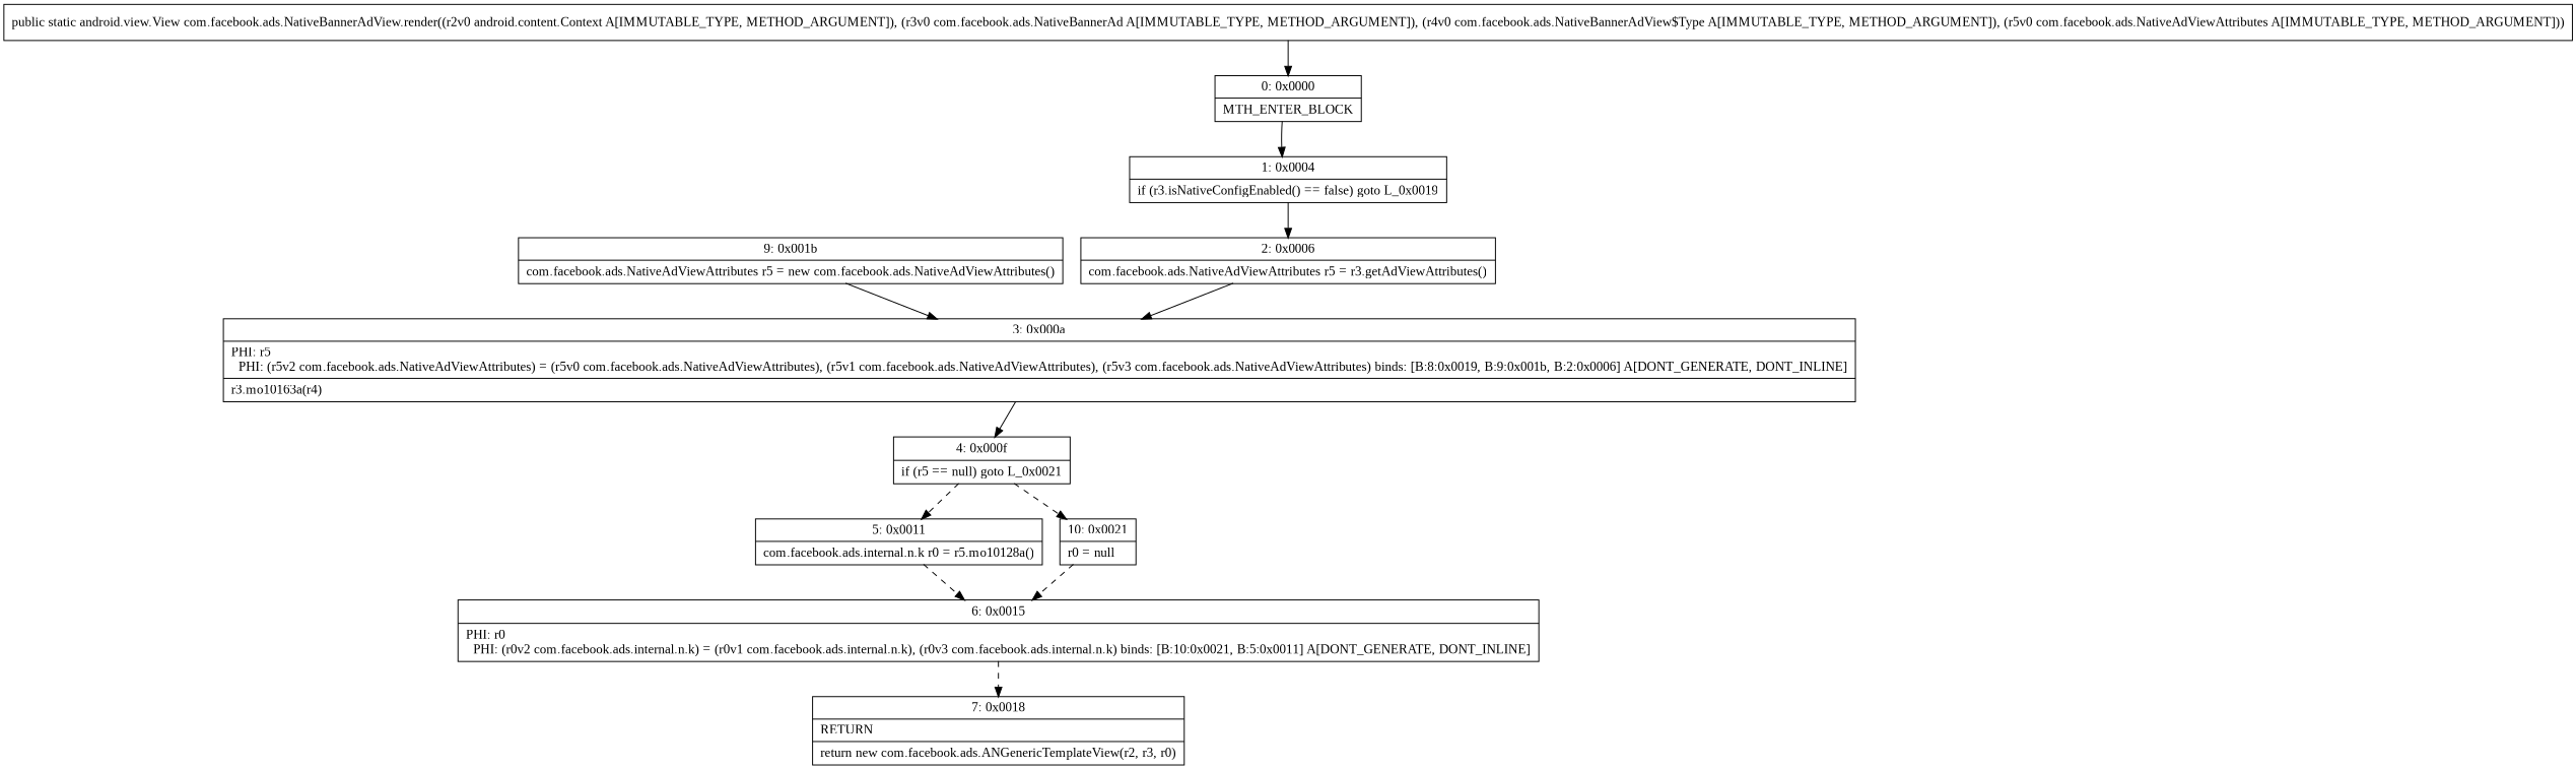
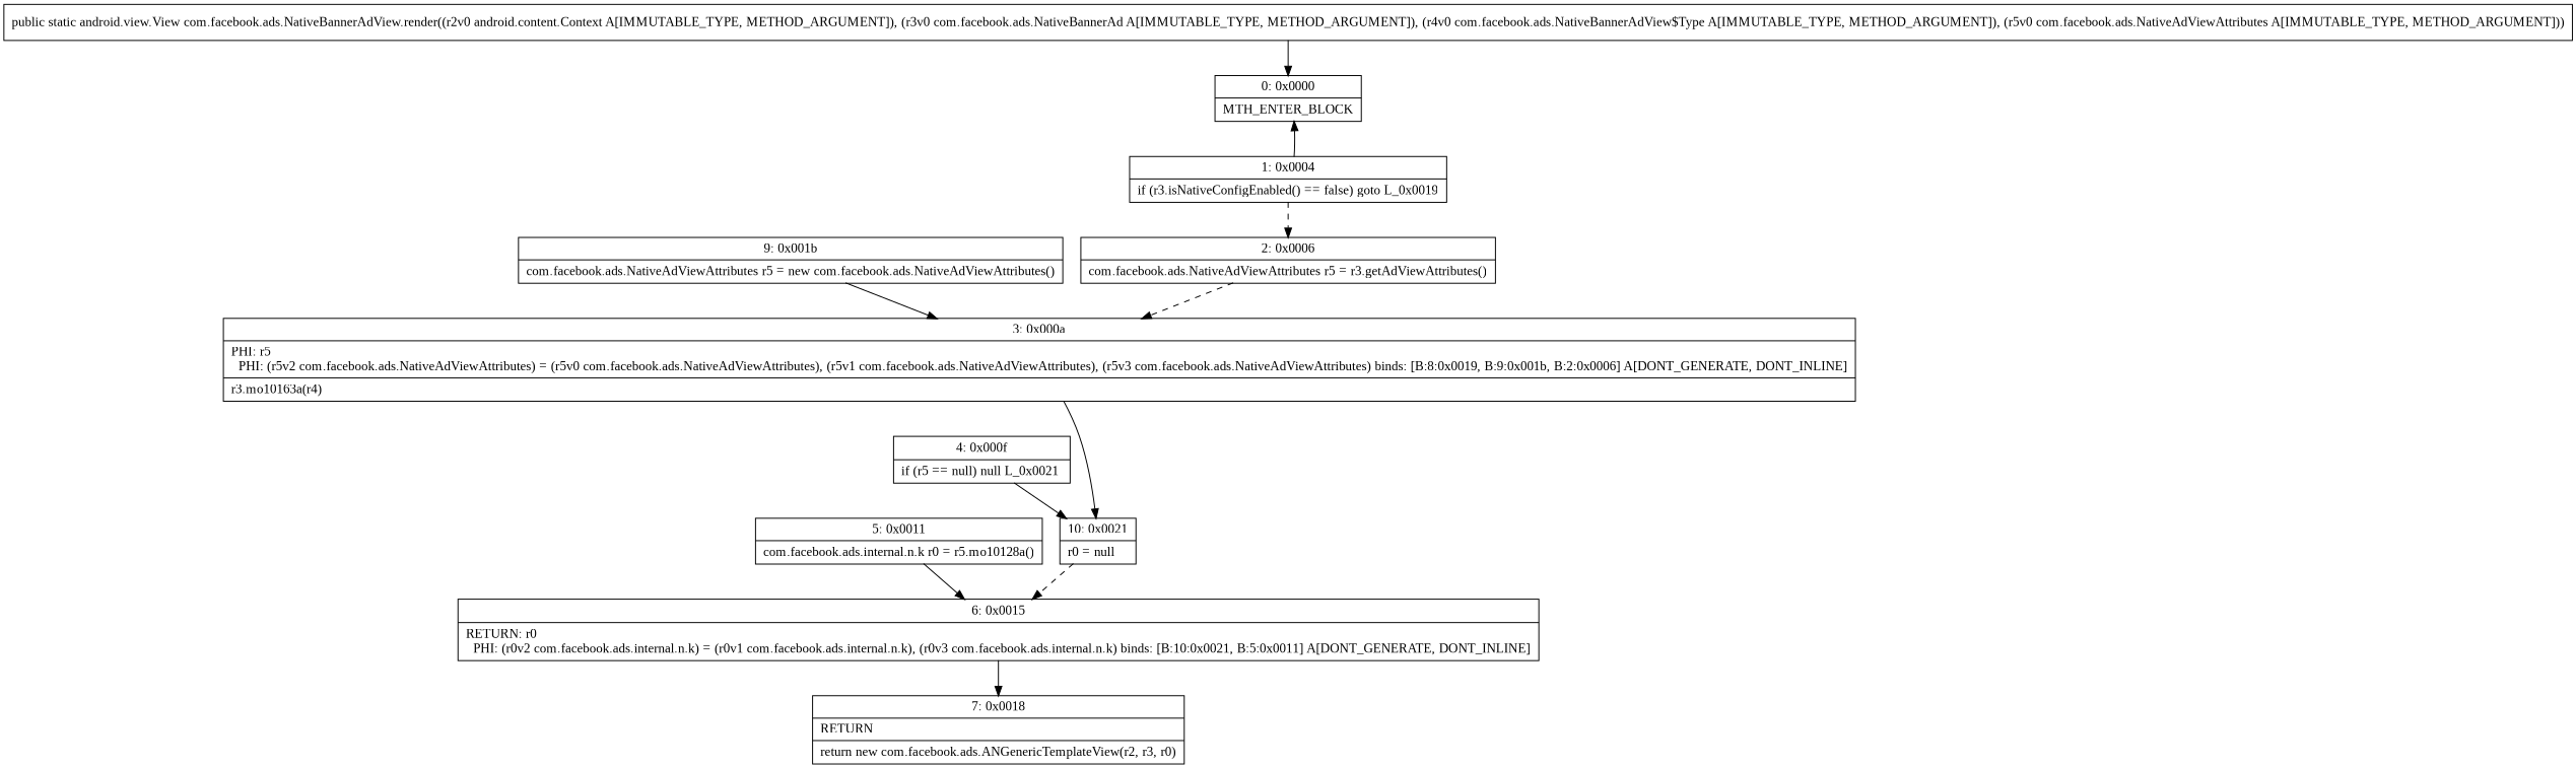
  digraph {
    fontname="Liberation Serif"
    node [fontname="Liberation Serif" shape=record]
    edge [fontname="Liberation Serif"]
    n1 [label="{0\:\ 0x0000|MTH_ENTER_BLOCK\l}"]
    n2 [label="{1\:\ 0x0004|if (r3.isNativeConfigEnabled() == false) goto L_0x0019\l}"]
    n3 [label="{2\:\ 0x0006|com.facebook.ads.NativeAdViewAttributes r5 = r3.getAdViewAttributes()\l}"]
    n4 [label="{3\:\ 0x000a|PHI: r5 \l  PHI: (r5v2 com.facebook.ads.NativeAdViewAttributes) = (r5v0 com.facebook.ads.NativeAdViewAttributes), (r5v1 com.facebook.ads.NativeAdViewAttributes), (r5v3 com.facebook.ads.NativeAdViewAttributes) binds: [B:8:0x0019, B:9:0x001b, B:2:0x0006] A[DONT_GENERATE, DONT_INLINE]\l|r3.mo10163a(r4)\l}"]
-   n5 [label="{4\:\ 0x000f|if (r5 == null) goto L_0x0021\l}"]
+   n5 [label="{4\:\ 0x000f|if (r5 == null) null L_0x0021\l}"]
    n6 [label="{5\:\ 0x0011|com.facebook.ads.internal.n.k r0 = r5.mo10128a()\l}"]
    n7 [label="{10\:\ 0x0021|r0 = null\l}"]
-   n8 [label="{6\:\ 0x0015|PHI: r0 \l  PHI: (r0v2 com.facebook.ads.internal.n.k) = (r0v1 com.facebook.ads.internal.n.k), (r0v3 com.facebook.ads.internal.n.k) binds: [B:10:0x0021, B:5:0x0011] A[DONT_GENERATE, DONT_INLINE]\l}"]
+   n8 [label="{6\:\ 0x0015|RETURN: r0 \l  PHI: (r0v2 com.facebook.ads.internal.n.k) = (r0v1 com.facebook.ads.internal.n.k), (r0v3 com.facebook.ads.internal.n.k) binds: [B:10:0x0021, B:5:0x0011] A[DONT_GENERATE, DONT_INLINE]\l}"]
    n9 [label="{7\:\ 0x0018|RETURN\l|return new com.facebook.ads.ANGenericTemplateView(r2, r3, r0)\l}"]
    n10 [label="{9\:\ 0x001b|com.facebook.ads.NativeAdViewAttributes r5 = new com.facebook.ads.NativeAdViewAttributes()\l}"]
    n11 [label="{public static android.view.View com.facebook.ads.NativeBannerAdView.render((r2v0 android.content.Context A[IMMUTABLE_TYPE, METHOD_ARGUMENT]), (r3v0 com.facebook.ads.NativeBannerAd A[IMMUTABLE_TYPE, METHOD_ARGUMENT]), (r4v0 com.facebook.ads.NativeBannerAdView$Type A[IMMUTABLE_TYPE, METHOD_ARGUMENT]), (r5v0 com.facebook.ads.NativeAdViewAttributes A[IMMUTABLE_TYPE, METHOD_ARGUMENT])) }"]
-   n1 -> n2
-   n2 -> n3 [style=solid]
-   n3 -> n4
-   n4 -> n5
-   n5 -> n6 [style=dashed]
-   n5 -> n7 [style=dashed]
-   n6 -> n8 [style=dashed]
+   n2 -> n1
+   n2 -> n3 [style=dashed]
+   n3 -> n4 [style=dashed]
+   n4 -> n7
+   n5 -> n7
+   n6 -> n8
    n7 -> n8 [style=dashed]
-   n8 -> n9 [style=dashed]
+   n8 -> n9
    n10 -> n4
    n11 -> n1
  }
